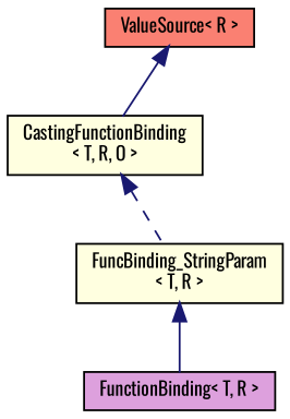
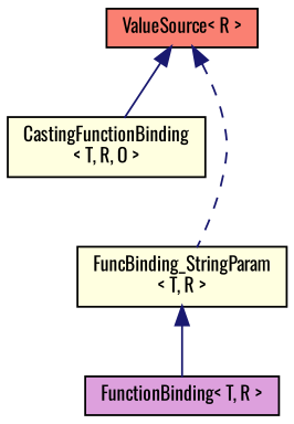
  digraph {
    fontname=Oswald
    rankdir=TB
    node [color=black fillcolor=lightyellow fontname=Oswald fontsize=10 shape=record style=filled]
    edge [color=midnightblue dir=back fontname=Oswald fontsize=10 labelfontname=Helvetica labelfontsize=10 style=solid]
    n1 [fillcolor=salmon height=0.2 label="ValueSource\< R \>" width=0.4]
    n2 [height=0.2 label="CastingFunctionBinding\l\< T, R, O \>" width=0.4]
    n3 [height=0.2 label="FuncBinding_StringParam\l\< T, R \>" width=0.4]
    n4 [fillcolor=plum height=0.2 label="FunctionBinding\< T, R \>" width=0.4]
    n1 -> n2
-   n2 -> n3 [style=dashed]
+   n1 -> n3 [style=dashed]
    n3 -> n4
  }
